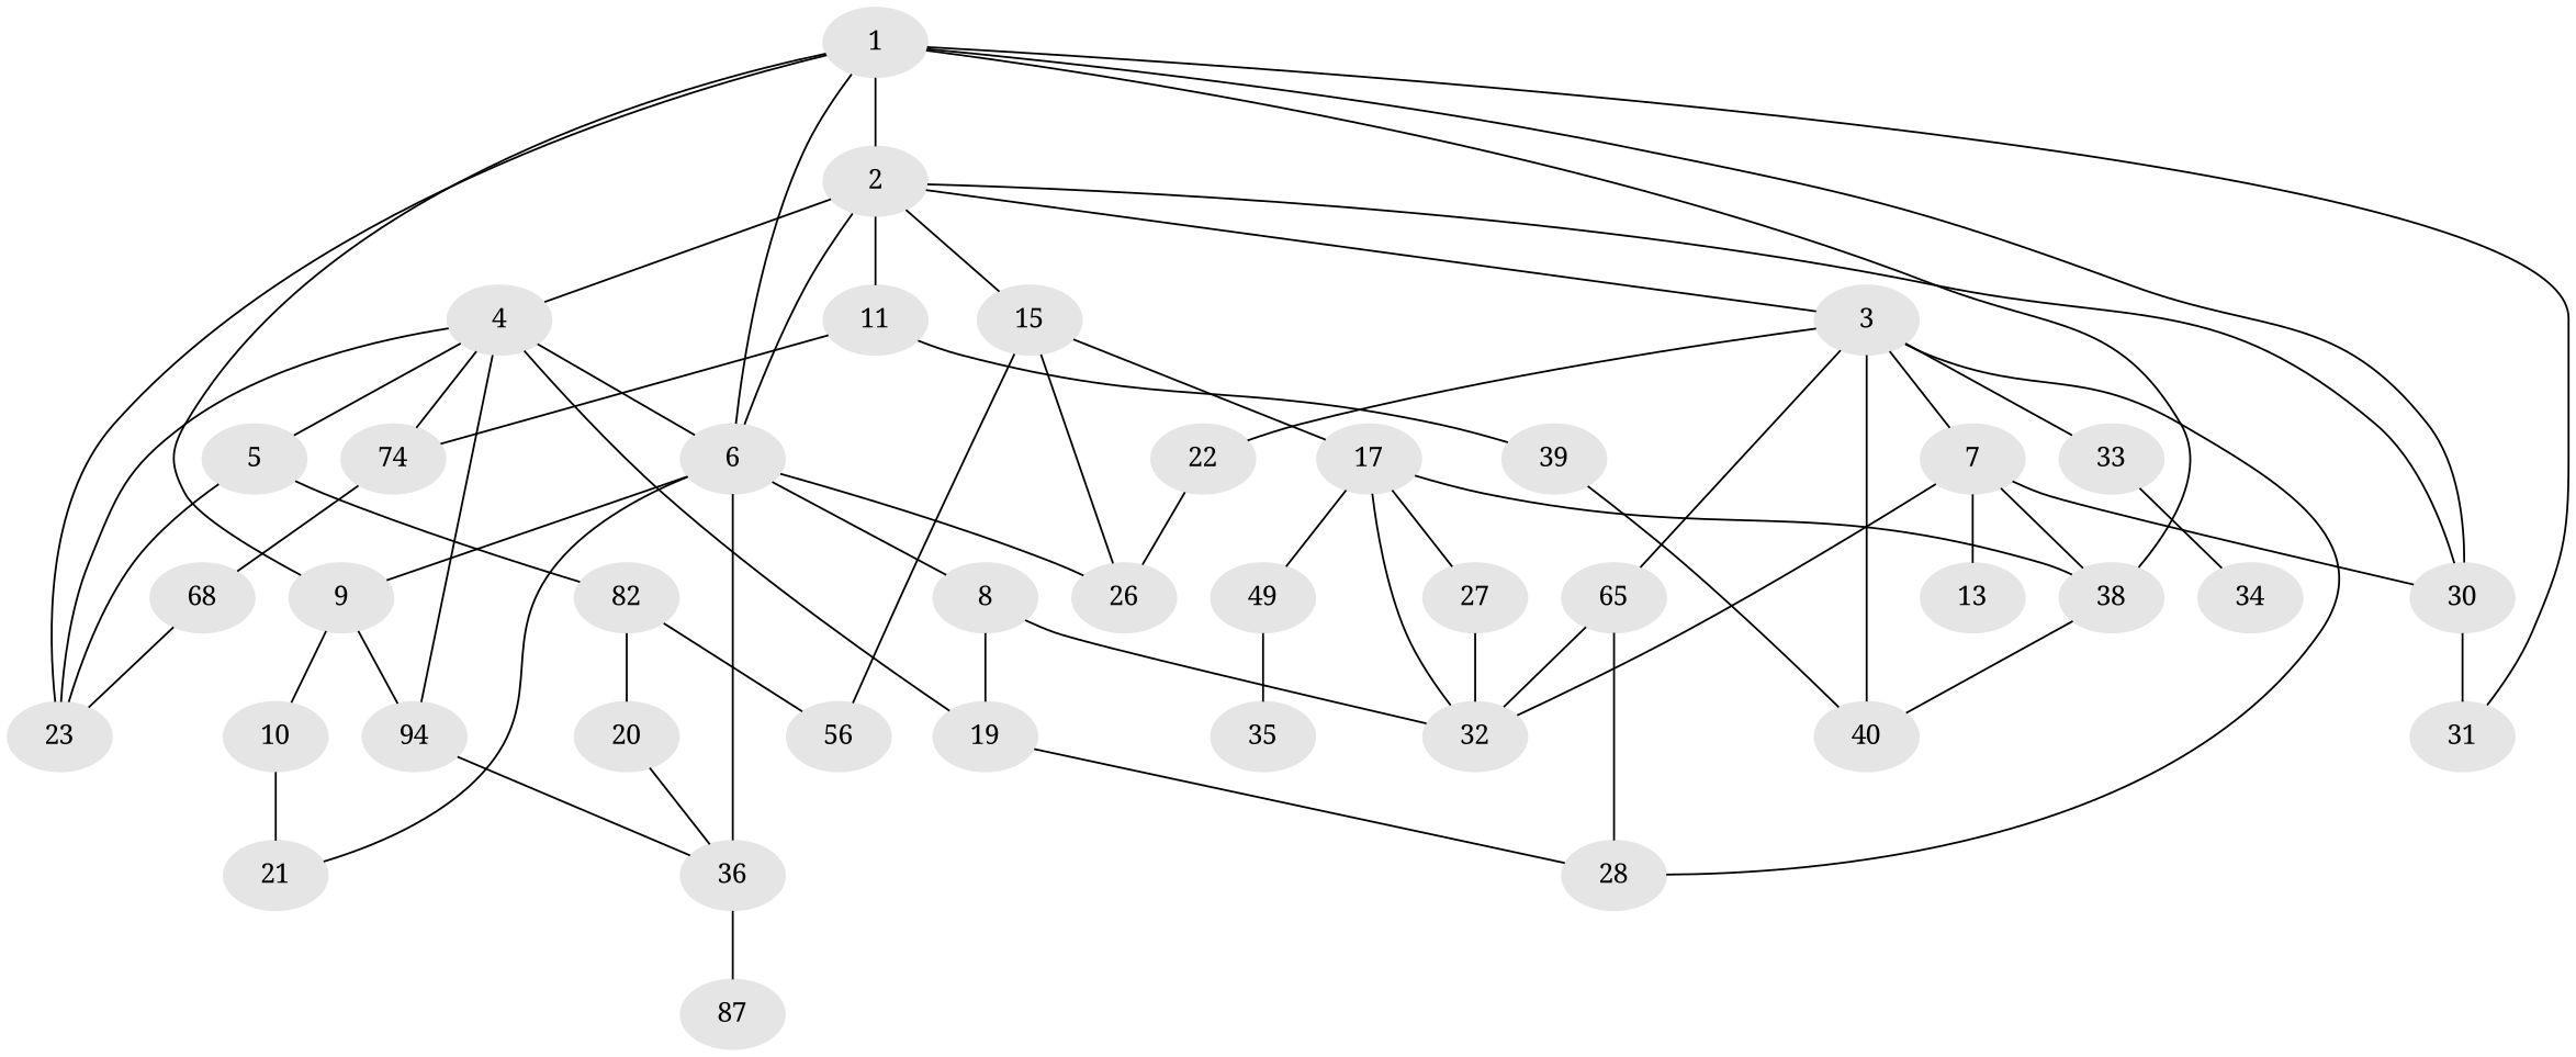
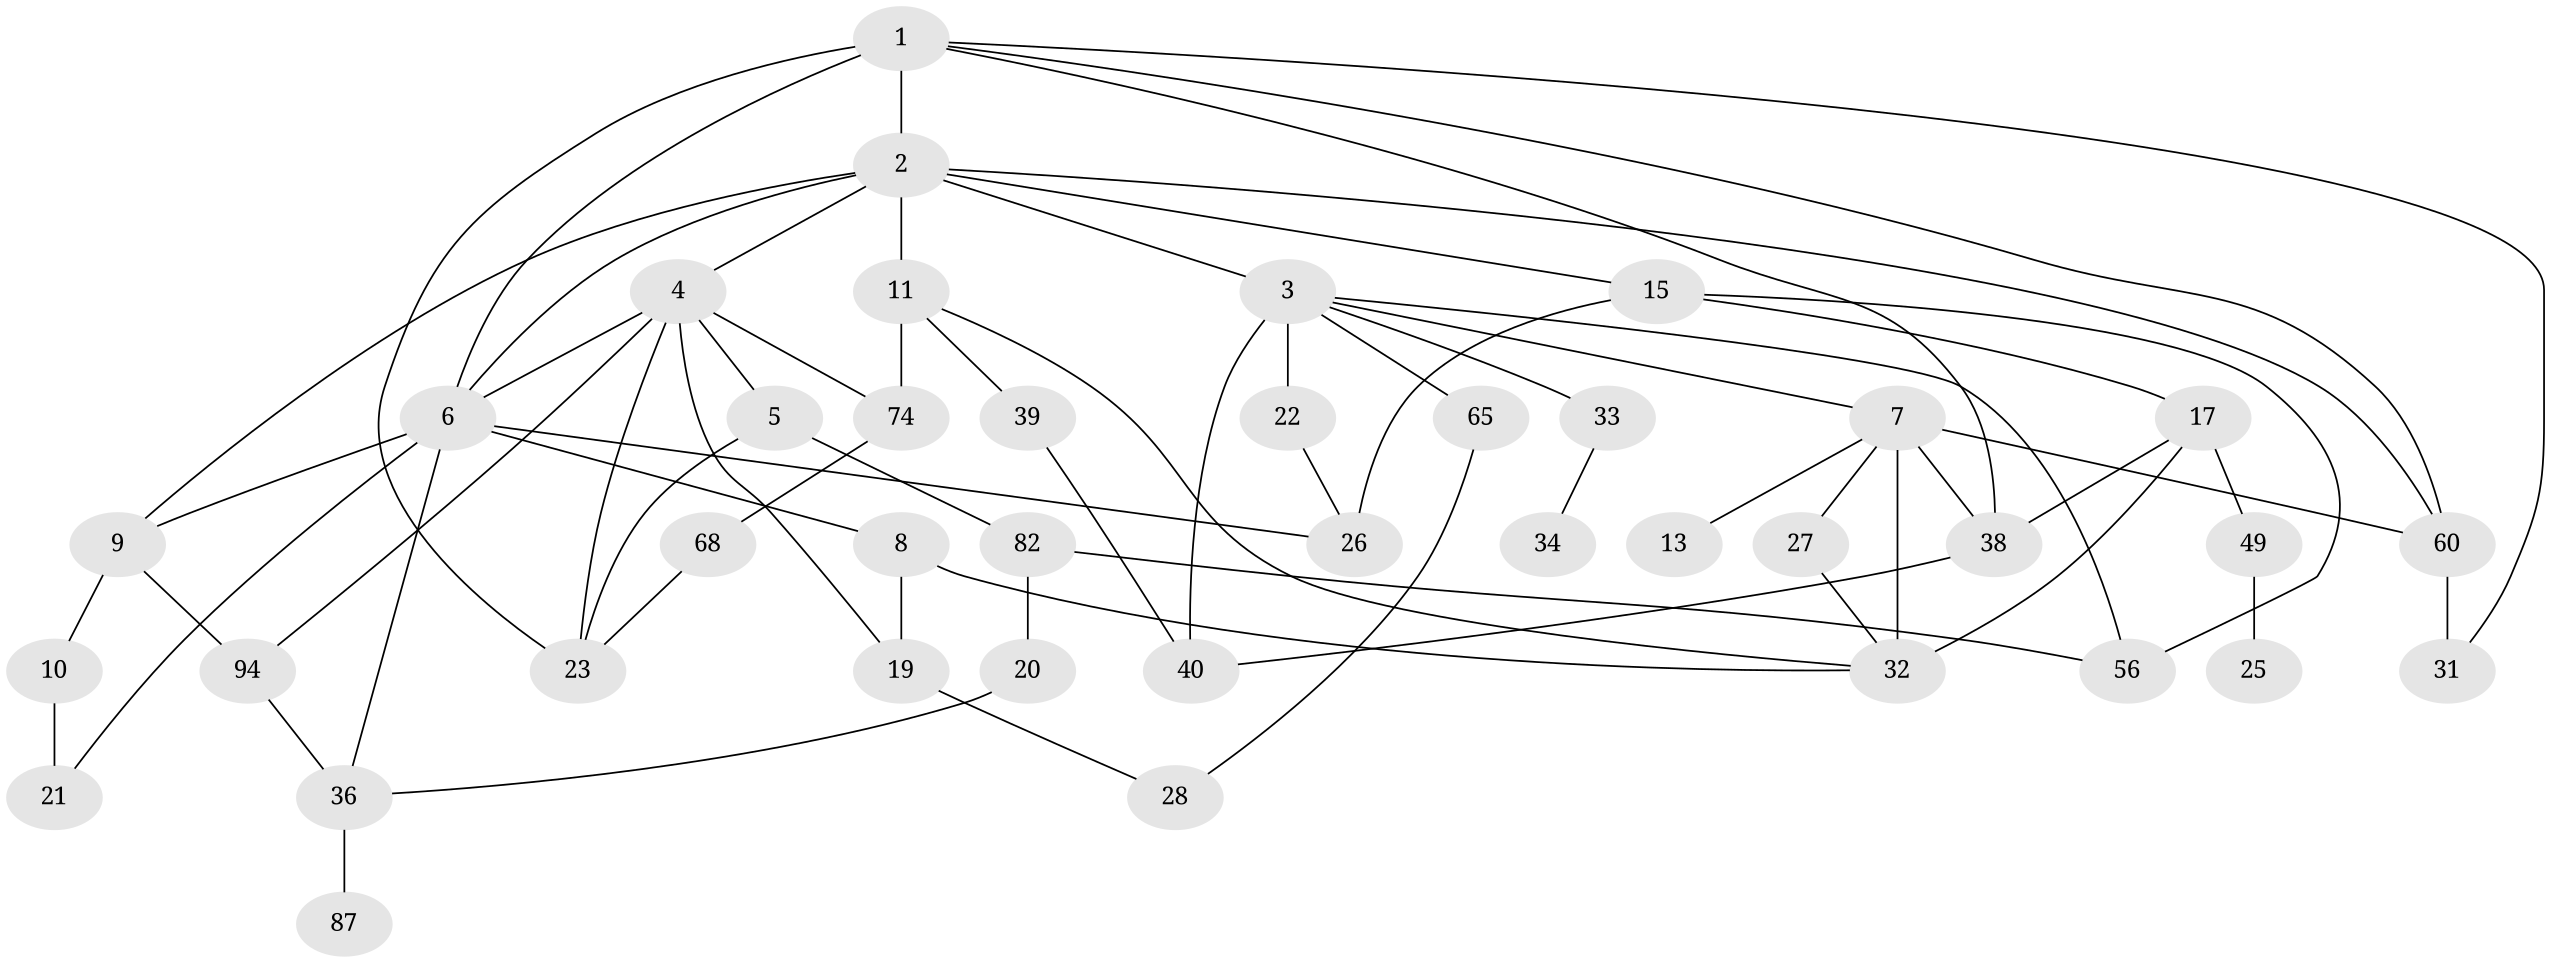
  graph {
    fontname="Noto Serif"
    node [color=gray90 fontname="Noto Serif" style=filled]
    edge [fontname="Noto Serif" weight=1.0]
    1
    2
    6
    23
-   30
+   30 [label=60]
    31
    38
    3
    4
    9
    11
    15
    8
    21
    26
    36
    40
    7
    22
    n20 [label=65]
    28
    33
    5
    n24 [label=74]
    19
    n26 [label=94]
    10
    32
    39
    n30 [label=56]
    17
    13
    34
    n34 [label=82]
    n35 [label=68]
    20
    27
    n38 [label=49]
-   35
+   35 [label=25]
    n40 [label=87]
    1 -- 2 [weight=2.0]
    1 -- 6
    1 -- 23
    1 -- 30
    1 -- 31
    1 -- 38
    2 -- 6 [weight=2.0]
    2 -- 30
    2 -- 3
    2 -- 4
-   1 -- 9
+   2 -- 9
    2 -- 11
    2 -- 15
    6 -- 9
    6 -- 8 [weight=3.0]
    6 -- 21
    6 -- 26
    6 -- 36 [weight=4.0]
    30 -- 31 [weight=2.0]
    38 -- 40
    3 -- 40 [weight=3.0]
    3 -- 7
    3 -- 22
    3 -- n20
-   3 -- 28
+   3 -- n30
    3 -- 33
    4 -- 6
    4 -- 23
    4 -- 5
    4 -- n24
    4 -- 19
    4 -- n26
    9 -- n26 [weight=2.0]
    9 -- 10
    11 -- n24 [weight=3.0]
-   n20 -- 32
+   11 -- 32
    11 -- 39
    15 -- 26
    15 -- n30
    15 -- 17
    8 -- 19 [weight=2.0]
    8 -- 32
    36 -- n40
    7 -- 30
    7 -- 38
    7 -- 32 [weight=2.0]
    7 -- 13
    22 -- 26
    n20 -- 28
    33 -- 34
    5 -- 23
    5 -- n34
    n24 -- n35
    19 -- 28
    n26 -- 36
    10 -- 21 [weight=2.0]
    39 -- 40
    17 -- 38
    17 -- 32 [weight=2.0]
-   17 -- 27
+   7 -- 27
    17 -- n38
    n34 -- n30
    n34 -- 20
    n35 -- 23
    20 -- 36
    27 -- 32
    n38 -- 35 [weight=2.0]
  }
